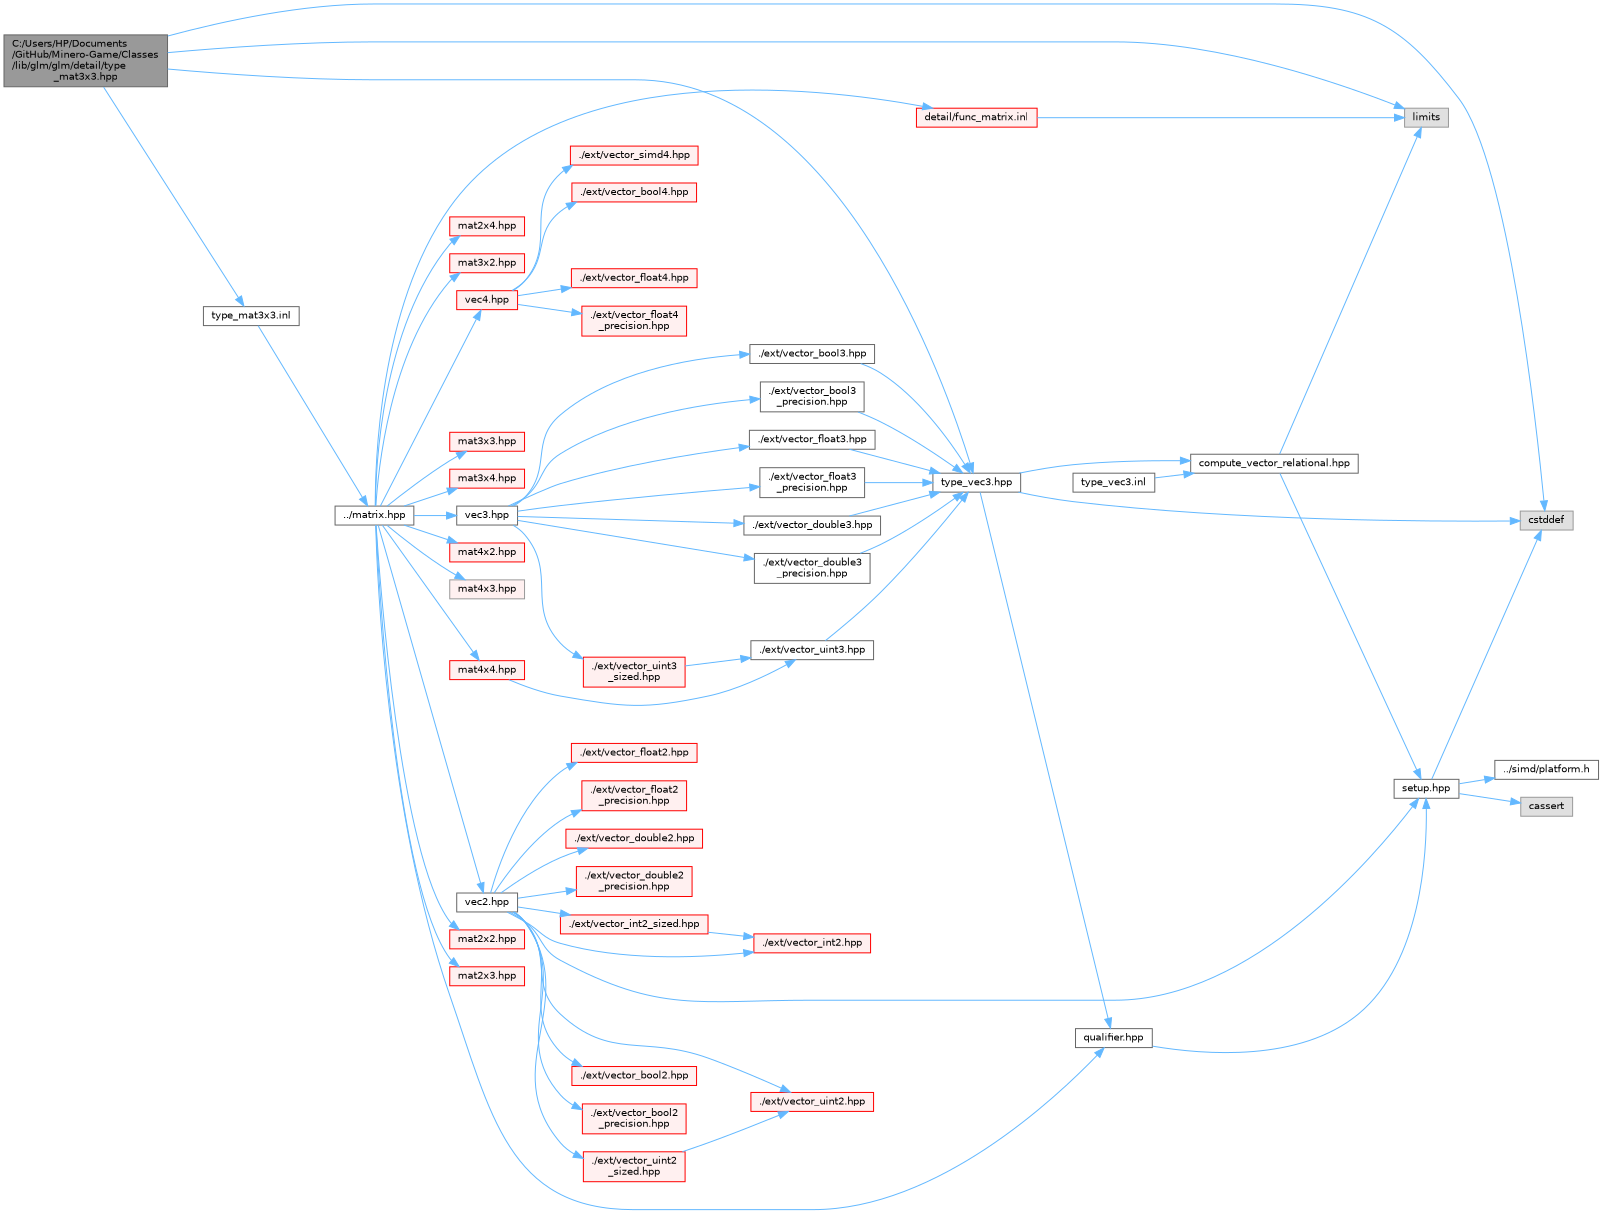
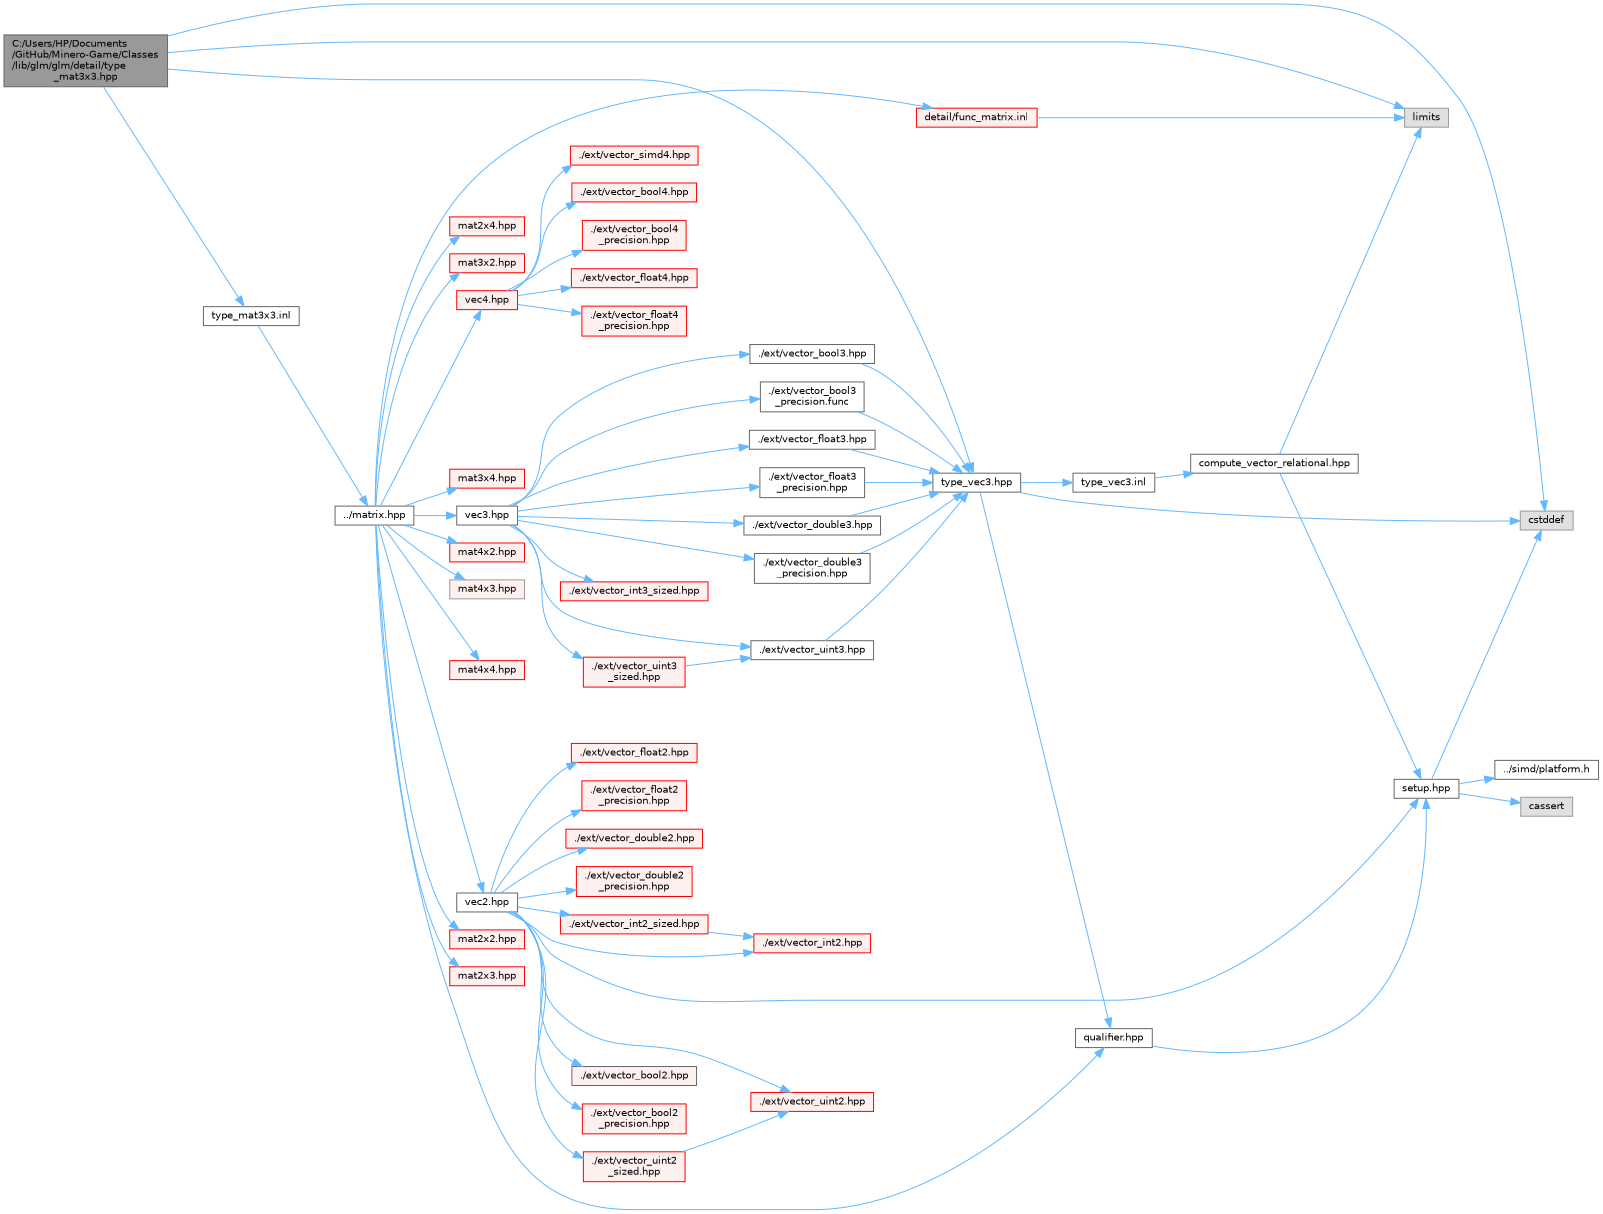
  digraph {
    rankdir=LR
    node [color=red fillcolor="#FFF0F0" fontname=Helvetica fontsize=10 shape=box style=filled]
    edge [color=steelblue1 fontname=Helvetica fontsize=10 labelfontname=Helvetica labelfontsize=10 style=solid]
    n1 [color=gray40 fillcolor=grey60 fontcolor=black height=0.2 label="C:/Users/HP/Documents\l/GitHub/Minero-Game/Classes\l/lib/glm/glm/detail/type\l_mat3x3.hpp" width=0.4]
    n2 [color=grey40 fillcolor=white height=0.2 label="type_vec3.hpp" width=0.4]
    n3 [color=grey60 fillcolor="#E0E0E0" height=0.2 label=cstddef width=0.4]
    n4 [color=grey60 fillcolor="#E0E0E0" height=0.2 label=limits width=0.4]
    n5 [color=grey40 fillcolor=white height=0.2 label="type_mat3x3.inl" width=0.4]
    n6 [color=grey40 fillcolor=white height=0.2 label="qualifier.hpp" width=0.4]
    n7 [color=grey40 fillcolor=white height=0.2 label="type_vec3.inl" width=0.4]
    n8 [color=grey40 fillcolor=white height=0.2 label="../matrix.hpp" width=0.4]
    n9 [color=grey40 fillcolor=white height=0.2 label="setup.hpp" width=0.4]
    n10 [color=grey40 fillcolor=white height=0.2 label="compute_vector_relational.hpp" width=0.4]
    n11 [color=grey60 fillcolor="#E0E0E0" height=0.2 label=cassert width=0.4]
    n12 [color=grey40 fillcolor=white height=0.2 label="../simd/platform.h" width=0.4]
    n13 [color=grey40 fillcolor=white height=0.2 label="vec2.hpp" width=0.4]
    n14 [color=grey40 fillcolor=white height=0.2 label="vec3.hpp" width=0.4]
    n15 [height=0.2 label="vec4.hpp" width=0.4]
    n16 [height=0.2 label="mat2x2.hpp" width=0.4]
    n17 [height=0.2 label="mat2x3.hpp" width=0.4]
    n18 [height=0.2 label="mat2x4.hpp" width=0.4]
    n19 [height=0.2 label="mat3x2.hpp" width=0.4]
-   n20 [height=0.2 label="mat3x3.hpp" width=0.4]
    n21 [height=0.2 label="mat3x4.hpp" width=0.4]
    n22 [height=0.2 label="mat4x2.hpp" width=0.4]
    n23 [color=grey60 height=0.2 label="mat4x3.hpp" width=0.4]
    n24 [height=0.2 label="mat4x4.hpp" width=0.4]
    n25 [height=0.2 label="detail/func_matrix.inl" width=0.4]
-   n26 [height=0.2 label="./ext/vector_bool2.hpp" width=0.4]
+   n26 [color=grey40 height=0.2 label="./ext/vector_bool2.hpp" width=0.4]
    n27 [height=0.2 label="./ext/vector_bool2\l_precision.hpp" width=0.4]
    n28 [height=0.2 label="./ext/vector_float2.hpp" width=0.4]
    n29 [height=0.2 label="./ext/vector_float2\l_precision.hpp" width=0.4]
    n30 [height=0.2 label="./ext/vector_double2.hpp" width=0.4]
    n31 [height=0.2 label="./ext/vector_double2\l_precision.hpp" width=0.4]
    n32 [height=0.2 label="./ext/vector_int2.hpp" width=0.4]
    n33 [height=0.2 label="./ext/vector_int2_sized.hpp" width=0.4]
    n34 [height=0.2 label="./ext/vector_uint2.hpp" width=0.4]
    n35 [height=0.2 label="./ext/vector_uint2\l_sized.hpp" width=0.4]
    n36 [color=grey40 fillcolor=white height=0.2 label="./ext/vector_bool3.hpp" width=0.4]
-   n37 [color=grey40 fillcolor=white height=0.2 label="./ext/vector_bool3\l_precision.hpp" width=0.4]
+   n37 [color=grey40 fillcolor=white height=0.2 label="./ext/vector_bool3\l_precision.func" width=0.4]
    n38 [color=grey40 fillcolor=white height=0.2 label="./ext/vector_float3.hpp" width=0.4]
    n39 [color=grey40 fillcolor=white height=0.2 label="./ext/vector_float3\l_precision.hpp" width=0.4]
    n40 [color=grey40 fillcolor=white height=0.2 label="./ext/vector_double3.hpp" width=0.4]
    n41 [color=grey40 fillcolor=white height=0.2 label="./ext/vector_double3\l_precision.hpp" width=0.4]
+   n42 [height=0.2 label="./ext/vector_int3_sized.hpp" width=0.4]
    n43 [color=grey40 fillcolor=white height=0.2 label="./ext/vector_uint3.hpp" width=0.4]
    n44 [height=0.2 label="./ext/vector_uint3\l_sized.hpp" width=0.4]
    n45 [height=0.2 label="./ext/vector_bool4.hpp" width=0.4]
+   n46 [height=0.2 label="./ext/vector_bool4\l_precision.hpp" width=0.4]
    n47 [height=0.2 label="./ext/vector_float4.hpp" width=0.4]
    n48 [height=0.2 label="./ext/vector_float4\l_precision.hpp" width=0.4]
    n49 [height=0.2 label="./ext/vector_simd4.hpp" width=0.4]
    n1 -> n2
    n1 -> n3
    n1 -> n4
    n1 -> n5
    n2 -> n3
    n2 -> n6
-   n2 -> n10
+   n2 -> n7
    n5 -> n8
    n6 -> n9
    n7 -> n10
    n8 -> n6
    n8 -> n13
    n8 -> n14
    n8 -> n15
    n8 -> n16
    n8 -> n17
    n8 -> n18
    n8 -> n19
-   n8 -> n20
    n8 -> n21
    n8 -> n22
    n8 -> n23
    n8 -> n24
    n8 -> n25
    n9 -> n3
    n9 -> n11
    n9 -> n12
    n10 -> n4
    n10 -> n9
    n13 -> n9
    n13 -> n26
    n13 -> n27
    n13 -> n28
    n13 -> n29
    n13 -> n30
    n13 -> n31
    n13 -> n32
    n13 -> n33
    n13 -> n34
    n13 -> n35
    n14 -> n36
    n14 -> n37
    n14 -> n38
    n14 -> n39
    n14 -> n40
    n14 -> n41
-   n24 -> n43
+   n14 -> n42
+   n14 -> n43
    n14 -> n44
    n15 -> n45
+   n15 -> n46
    n15 -> n47
    n15 -> n48
    n15 -> n49
    n25 -> n4
    n33 -> n32
    n35 -> n34
    n36 -> n2
    n37 -> n2
    n38 -> n2
    n39 -> n2
    n40 -> n2
    n41 -> n2
    n43 -> n2
    n44 -> n43
  }
